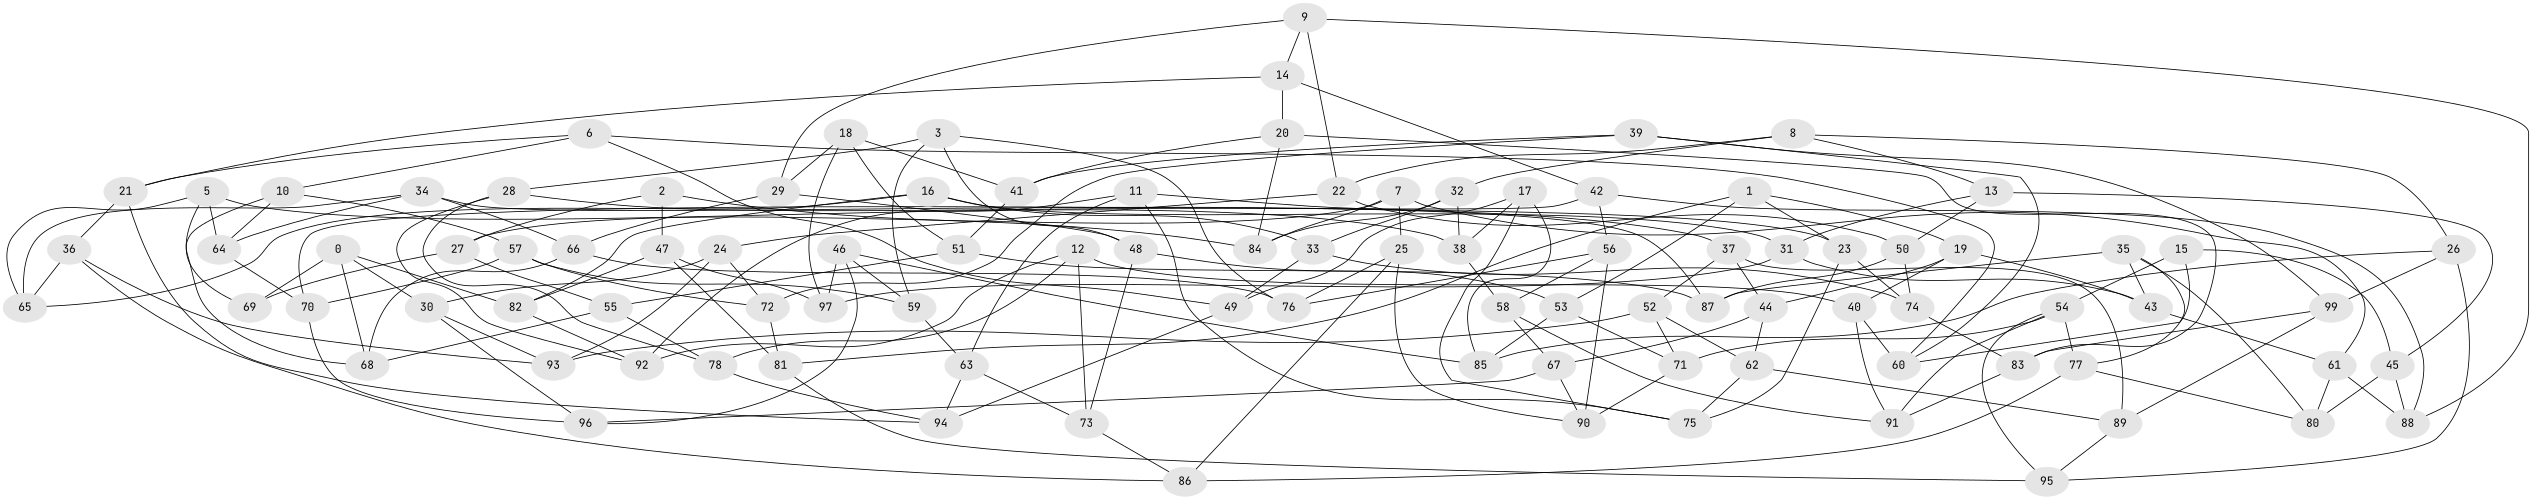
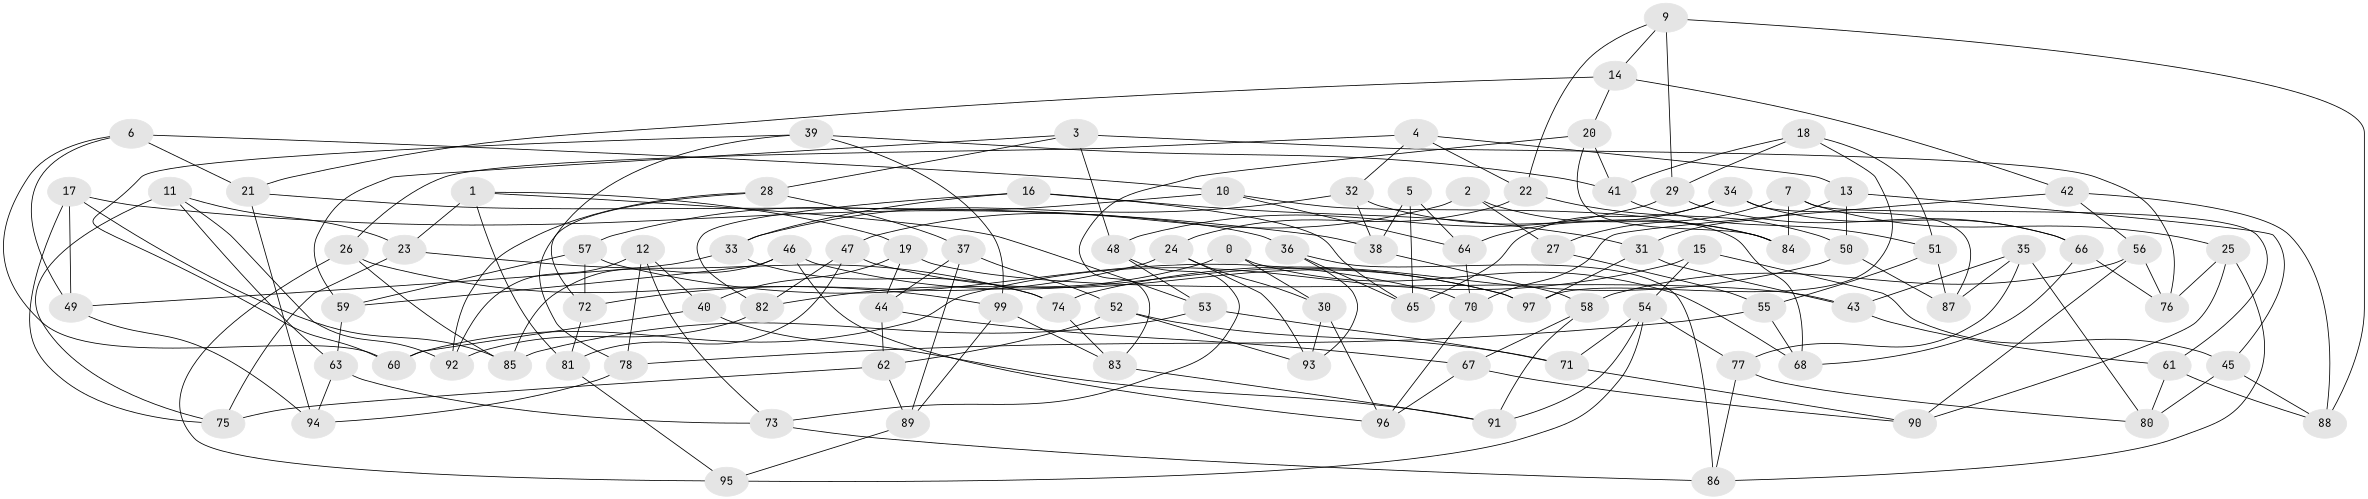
  graph {
    fontname="JetBrains Mono"
    node [color=gray90 fontname="JetBrains Mono" style=filled]
    edge [fontname="JetBrains Mono"]
    1
    19
    23
    53
    81
    40
    43
    44
    75
    74
    71
    85
    95
    2
    27
    47
    84
-   69
    55
    82
    97
    3
    28
    48
    59
    76
    92
    78
    37
    73
    63
    n32 [label=0]
    30
    68
    93
    96
    5
    38
    64
    65
    58
    70
    6
    10
    21
    49
    60
    57
    36
    94
    7
    25
    61
    86
    90
    88
    80
-   8
+   8 [label=4]
    13
    22
    26
    32
    31
    45
    50
    24
    n67 [label=99]
    33
    9
    14
    29
    20
    42
    66
    72
    11
    12
    91
    87
    41
    83
    56
    15
    54
    77
    16
    17
    18
    51
    62
    67
    89
    52
    34
    35
    39
    46
    1 -- 19
    1 -- 23
    1 -- 53
    1 -- 81
    19 -- 40
    19 -- 43
    19 -- 44
    23 -- 75
    23 -- 74
    53 -- 71
    53 -- 85
    81 -- 95
    40 -- 60
    40 -- 91
    43 -- 61
    44 -- 62
    44 -- 67
    74 -- 83
    71 -- 90
    2 -- 27
    2 -- 47
    2 -- 84
-   27 -- 69
    27 -- 55
    47 -- 81
    47 -- 82
    47 -- 97
    55 -- 78
    55 -- 68
    82 -- 92
    3 -- 28
    3 -- 48
    3 -- 59
    3 -- 76
    28 -- 92
    28 -- 78
    28 -- 37
    48 -- 53
    48 -- 73
    59 -- 63
    78 -- 94
    37 -- 44
    37 -- 89
    37 -- 52
    73 -- 86
    63 -- 73
    63 -- 94
-   n32 -- 69
    n32 -- 82
    n32 -- 30
    n32 -- 68
    30 -- 93
    30 -- 96
-   5 -- 69
    5 -- 38
    5 -- 64
    5 -- 65
    38 -- 58
    64 -- 70
    58 -- 91
    58 -- 67
    70 -- 96
    6 -- 10
    6 -- 21
    6 -- 49
    6 -- 60
    10 -- 68
    10 -- 64
    10 -- 57
    21 -- 36
    21 -- 94
    49 -- 94
    57 -- 59
    57 -- 70
    57 -- 72
    36 -- 93
    36 -- 65
    36 -- 86
    7 -- 27
    7 -- 84
    7 -- 25
    7 -- 61
    25 -- 76
    25 -- 86
    25 -- 90
    61 -- 88
    61 -- 80
    8 -- 13
    8 -- 22
    8 -- 26
    8 -- 32
    13 -- 31
    13 -- 45
    13 -- 50
    22 -- 50
    22 -- 24
    26 -- 85
    26 -- 95
    26 -- n67
    32 -- 84
    32 -- 38
    32 -- 33
    31 -- 43
    31 -- 97
    45 -- 88
    45 -- 80
    50 -- 74
    50 -- 87
    24 -- 30
    24 -- 93
    24 -- 72
    n67 -- 83
    n67 -- 89
    33 -- 74
    33 -- 49
    9 -- 88
    9 -- 22
    9 -- 14
    9 -- 29
    14 -- 21
    14 -- 20
    14 -- 42
    29 -- 48
    29 -- 66
    20 -- 84
    20 -- 41
    20 -- 83
    42 -- 70
    42 -- 88
    42 -- 56
    66 -- 76
    66 -- 68
    72 -- 81
    11 -- 23
    11 -- 75
    11 -- 92
    11 -- 63
    12 -- 40
    12 -- 92
    12 -- 78
    12 -- 73
    41 -- 51
    83 -- 91
    56 -- 76
    56 -- 58
    56 -- 90
    15 -- 60
    15 -- 45
    15 -- 54
    54 -- 71
    54 -- 95
    54 -- 91
    54 -- 77
    77 -- 86
    77 -- 80
    16 -- 82
    16 -- 65
    16 -- 31
    16 -- 33
    17 -- 75
    17 -- 85
    17 -- 38
    17 -- 49
    18 -- 97
    18 -- 29
    18 -- 41
    18 -- 51
    51 -- 55
    51 -- 87
    62 -- 75
    62 -- 89
    67 -- 96
    67 -- 90
    89 -- 95
    52 -- 71
    52 -- 93
    52 -- 62
    34 -- 64
    34 -- 65
    34 -- 66
    34 -- 87
    35 -- 43
    35 -- 80
    35 -- 87
    35 -- 77
    39 -- 60
    39 -- n67
    39 -- 72
    39 -- 41
    46 -- 85
    46 -- 97
    46 -- 59
    46 -- 96
  }
